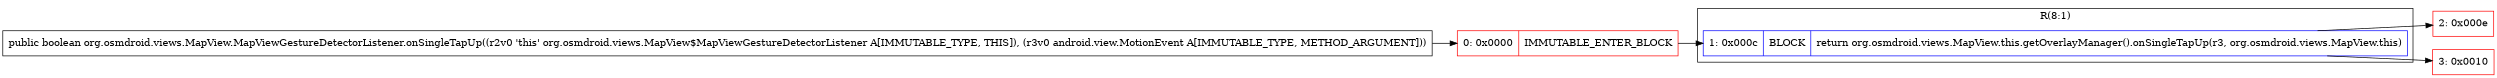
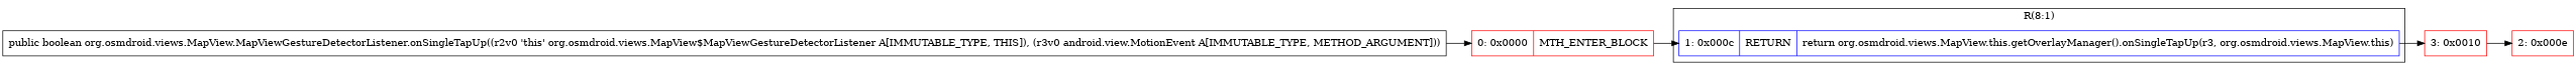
  digraph {
    fontname="DejaVu Serif"
    rankdir=LR
    node [color=red fontname="DejaVu Serif" shape=record]
    edge [fontname="DejaVu Serif"]
-   n1 [color=blue label="{1\:\ 0x000c|BLOCK\l|return org.osmdroid.views.MapView.this.getOverlayManager().onSingleTapUp(r3, org.osmdroid.views.MapView.this)\l}"]
+   n1 [color=blue label="{1\:\ 0x000c|RETURN\l|return org.osmdroid.views.MapView.this.getOverlayManager().onSingleTapUp(r3, org.osmdroid.views.MapView.this)\l}"]
    n2 [label="{2\:\ 0x000e}"]
    n3 [label="{3\:\ 0x0010}"]
-   n4 [label="{0\:\ 0x0000|IMMUTABLE_ENTER_BLOCK\l}"]
+   n4 [label="{0\:\ 0x0000|MTH_ENTER_BLOCK\l}"]
    n5 [label="{public boolean org.osmdroid.views.MapView.MapViewGestureDetectorListener.onSingleTapUp((r2v0 'this' org.osmdroid.views.MapView$MapViewGestureDetectorListener A[IMMUTABLE_TYPE, THIS]), (r3v0 android.view.MotionEvent A[IMMUTABLE_TYPE, METHOD_ARGUMENT])) }" color=""]
    subgraph cluster_1 {
      label="R(8:1)"
      n1
    }
-   n1 -> n2
+   n3 -> n2
    n1 -> n3
    n4 -> n1
    n5 -> n4
  }
